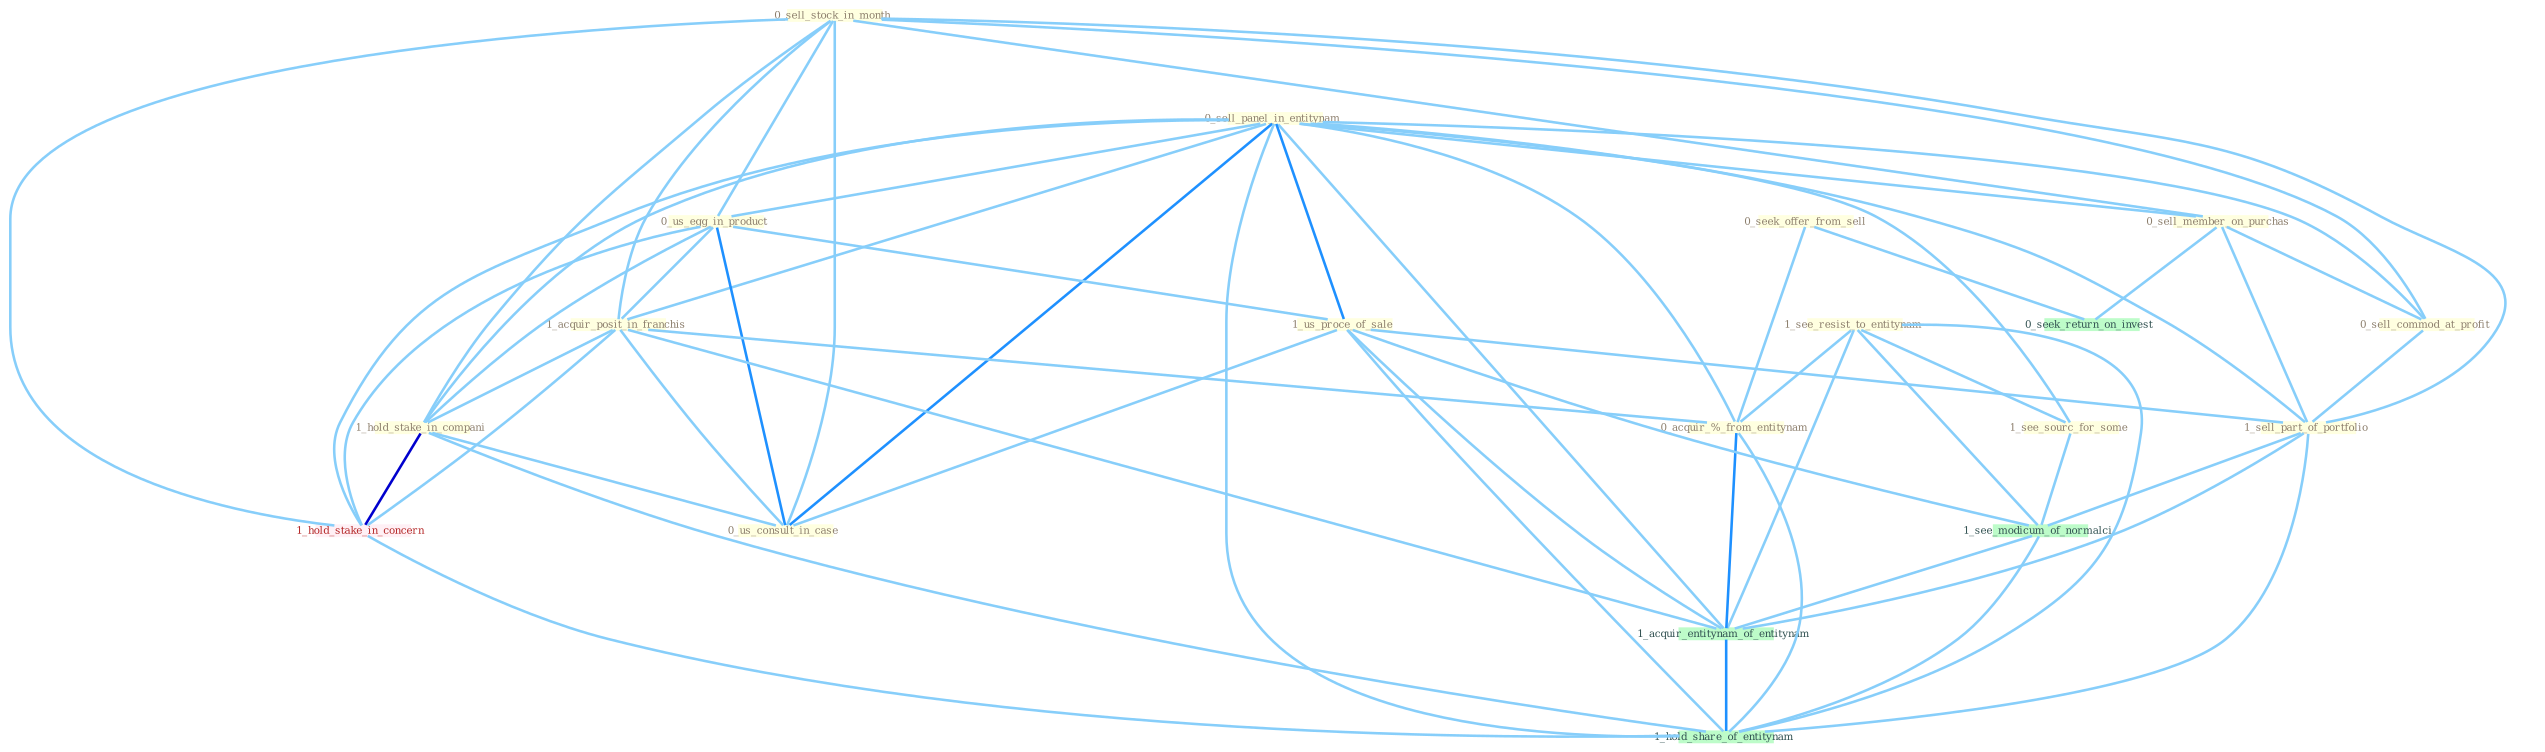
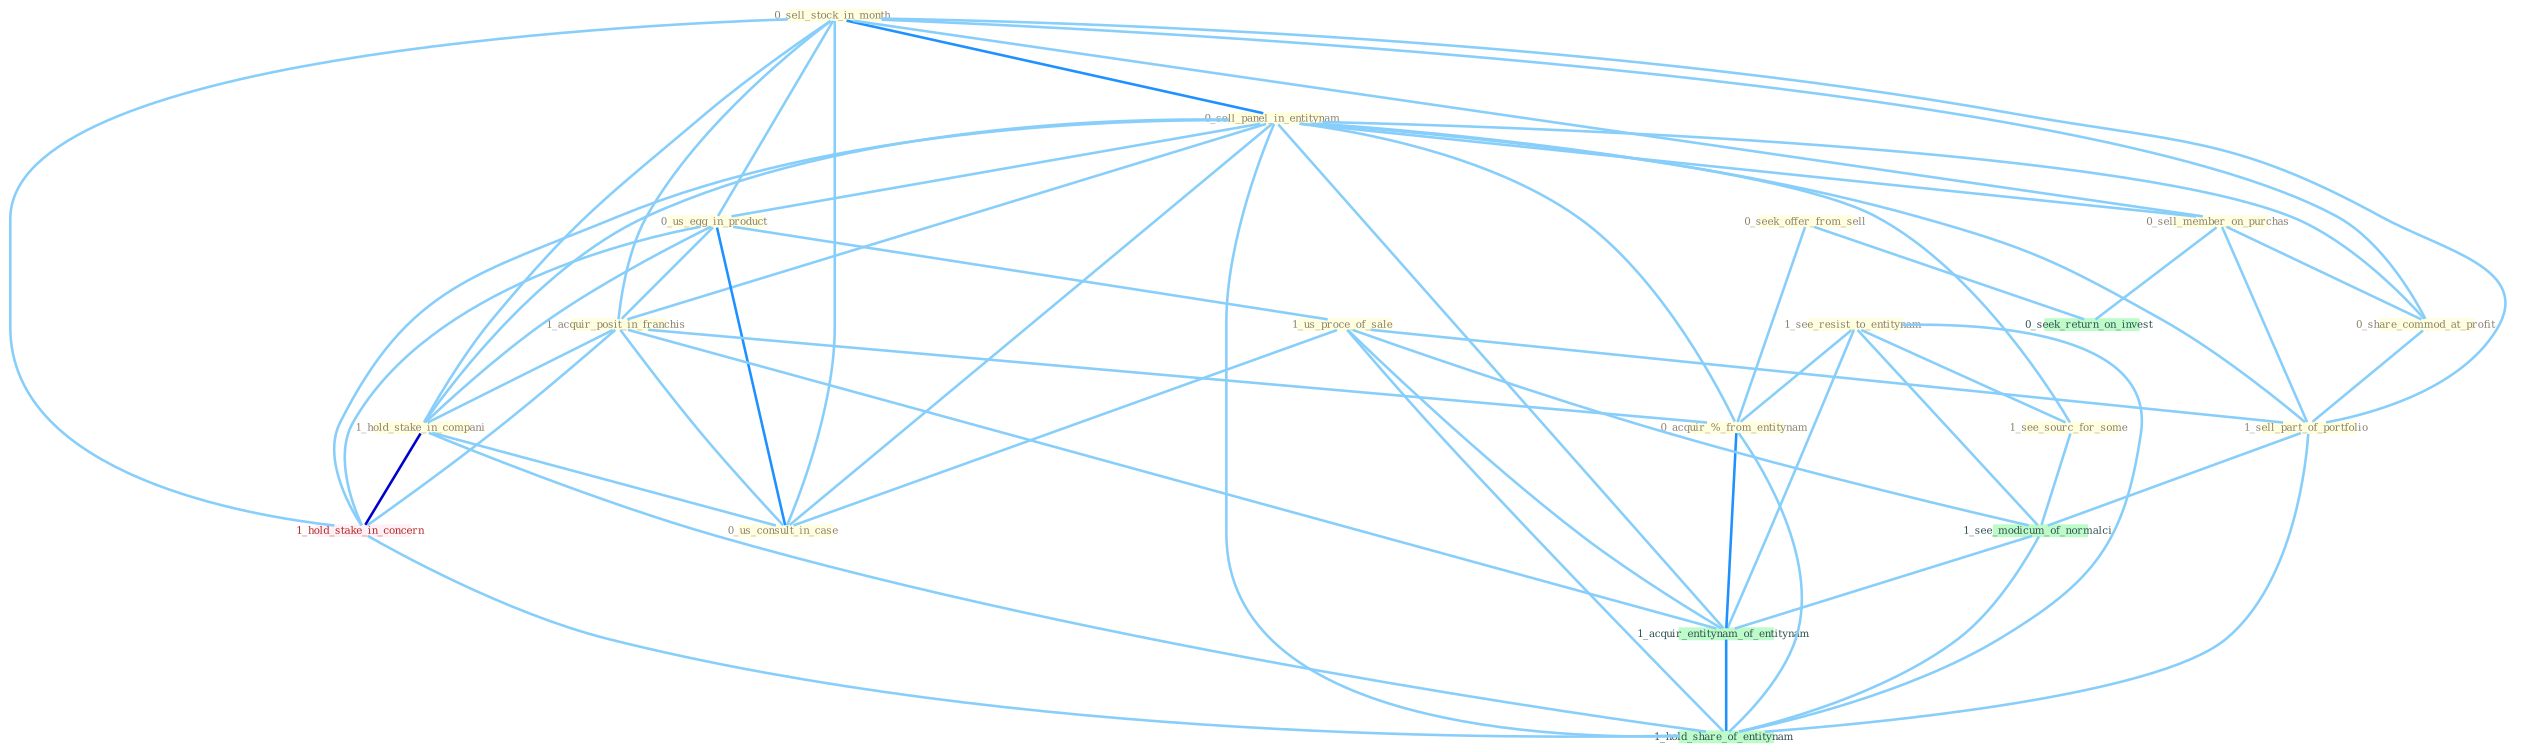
  graph {
    node [color="#ffffe0" fixedsize=true fontcolor="#8b7d6b" fontsize=4 shape=polygon style=filled]
    edge [color="#87cefa" w=1]
    "0_sell_stock_in_month " [height=.06 width=.5]
    "0_sell_panel_in_entitynam " [height=.06 width=.5]
    "1_see_resist_to_entitynam " [height=.06 width=.5]
    n4 [height=.06 label="0_seek_offer_from_sell" width=.5]
    "0_us_egg_in_product " [height=.06 width=.5]
    "0_sell_member_on_purchas " [height=.06 width=.5]
-   "0_sell_commod_at_profit " [height=.06 width=.5]
+   "0_sell_commod_at_profit " [height=.06 width=.5 label="0_share_commod_at_profit"]
    "1_acquir_posit_in_franchis " [height=.06 width=.5]
    "1_hold_stake_in_compani " [height=.06 width=.5]
    "1_see_sourc_for_some " [height=.06 width=.5]
    "0_acquir_%_from_entitynam " [height=.06 width=.5]
    "1_us_proce_of_sale " [height=.06 width=.5]
    "1_sell_part_of_portfolio " [height=.06 width=.5]
    "0_us_consult_in_case " [height=.06 width=.5]
    "1_hold_stake_in_concern " [color="#fff0f5" fontcolor="#b22222" height=.06 width=.5]
    "1_hold_share_of_entitynam " [color="#BDFCC9" fontcolor="#2f4f4f" height=.06 width=.5]
    "1_acquir_entitynam_of_entitynam " [color="#BDFCC9" fontcolor="#2f4f4f" height=.06 width=.5]
    "1_see_modicum_of_normalci " [color="#BDFCC9" fontcolor="#2f4f4f" height=.06 width=.5]
    "0_seek_return_on_invest " [color="#BDFCC9" fontcolor="#2f4f4f" height=.06 width=.5]
    subgraph sub_1 {
      "0_sell_stock_in_month "
      "0_sell_panel_in_entitynam "
      "1_see_resist_to_entitynam "
      n4
      "0_us_egg_in_product "
      "0_sell_member_on_purchas "
      "0_sell_commod_at_profit "
      "1_acquir_posit_in_franchis "
      "1_hold_stake_in_compani "
      "1_see_sourc_for_some "
      "0_acquir_%_from_entitynam "
      "1_us_proce_of_sale "
      "1_sell_part_of_portfolio "
      "0_us_consult_in_case "
    }
    subgraph sub_2 {
      "1_hold_stake_in_concern "
    }
-   "1_us_proce_of_sale " -- "0_sell_panel_in_entitynam " [color="#1e90ff" w=2]
+   "0_sell_stock_in_month " -- "0_sell_panel_in_entitynam " [color="#1e90ff" w=2]
    "0_sell_stock_in_month " -- "0_us_egg_in_product "
    "0_sell_stock_in_month " -- "0_sell_member_on_purchas "
    "0_sell_stock_in_month " -- "0_sell_commod_at_profit "
    "0_sell_stock_in_month " -- "1_acquir_posit_in_franchis "
    "0_sell_stock_in_month " -- "1_hold_stake_in_compani "
    "0_sell_stock_in_month " -- "1_sell_part_of_portfolio "
    "0_sell_stock_in_month " -- "0_us_consult_in_case "
    "0_sell_stock_in_month " -- "1_hold_stake_in_concern "
    "0_sell_panel_in_entitynam " -- "0_us_egg_in_product "
    "0_sell_panel_in_entitynam " -- "0_sell_member_on_purchas "
    "0_sell_panel_in_entitynam " -- "0_sell_commod_at_profit "
    "0_sell_panel_in_entitynam " -- "1_acquir_posit_in_franchis "
    "0_sell_panel_in_entitynam " -- "1_hold_stake_in_compani "
    "0_sell_panel_in_entitynam " -- "1_see_sourc_for_some "
    "0_sell_panel_in_entitynam " -- "0_acquir_%_from_entitynam "
    "0_sell_panel_in_entitynam " -- "1_sell_part_of_portfolio "
-   "0_sell_panel_in_entitynam " -- "0_us_consult_in_case " [color="#1e90ff"]
+   "0_sell_panel_in_entitynam " -- "0_us_consult_in_case "
    "0_sell_panel_in_entitynam " -- "1_hold_stake_in_concern "
    "0_sell_panel_in_entitynam " -- "1_hold_share_of_entitynam "
    "0_sell_panel_in_entitynam " -- "1_acquir_entitynam_of_entitynam "
    "1_see_resist_to_entitynam " -- "1_see_sourc_for_some "
    "1_see_resist_to_entitynam " -- "0_acquir_%_from_entitynam "
    "1_see_resist_to_entitynam " -- "1_hold_share_of_entitynam "
    "1_see_resist_to_entitynam " -- "1_acquir_entitynam_of_entitynam "
    "1_see_resist_to_entitynam " -- "1_see_modicum_of_normalci "
    n4 -- "0_acquir_%_from_entitynam "
    n4 -- "0_seek_return_on_invest "
    "0_us_egg_in_product " -- "1_acquir_posit_in_franchis "
    "0_us_egg_in_product " -- "1_hold_stake_in_compani "
    "0_us_egg_in_product " -- "1_us_proce_of_sale "
    "0_us_egg_in_product " -- "0_us_consult_in_case " [color="#1e90ff" w=2]
    "0_us_egg_in_product " -- "1_hold_stake_in_concern "
    "0_sell_member_on_purchas " -- "0_sell_commod_at_profit "
    "0_sell_member_on_purchas " -- "1_sell_part_of_portfolio "
    "0_sell_member_on_purchas " -- "0_seek_return_on_invest "
    "0_sell_commod_at_profit " -- "1_sell_part_of_portfolio "
    "1_acquir_posit_in_franchis " -- "1_hold_stake_in_compani "
    "1_acquir_posit_in_franchis " -- "0_acquir_%_from_entitynam "
    "1_acquir_posit_in_franchis " -- "0_us_consult_in_case "
    "1_acquir_posit_in_franchis " -- "1_hold_stake_in_concern "
    "1_acquir_posit_in_franchis " -- "1_acquir_entitynam_of_entitynam "
    "1_hold_stake_in_compani " -- "0_us_consult_in_case "
    "1_hold_stake_in_compani " -- "1_hold_stake_in_concern " [color="#0000cd" w=3]
    "1_hold_stake_in_compani " -- "1_hold_share_of_entitynam "
    "1_see_sourc_for_some " -- "1_see_modicum_of_normalci "
    "0_acquir_%_from_entitynam " -- "1_hold_share_of_entitynam "
    "0_acquir_%_from_entitynam " -- "1_acquir_entitynam_of_entitynam " [color="#1e90ff" w=2]
    "1_us_proce_of_sale " -- "1_sell_part_of_portfolio "
    "1_us_proce_of_sale " -- "0_us_consult_in_case "
    "1_us_proce_of_sale " -- "1_hold_share_of_entitynam "
    "1_us_proce_of_sale " -- "1_acquir_entitynam_of_entitynam "
    "1_us_proce_of_sale " -- "1_see_modicum_of_normalci "
    "1_sell_part_of_portfolio " -- "1_hold_share_of_entitynam "
-   "1_sell_part_of_portfolio " -- "1_acquir_entitynam_of_entitynam "
    "1_sell_part_of_portfolio " -- "1_see_modicum_of_normalci "
    "1_hold_stake_in_concern " -- "1_hold_share_of_entitynam "
    "1_acquir_entitynam_of_entitynam " -- "1_hold_share_of_entitynam " [color="#1e90ff" w=2]
    "1_see_modicum_of_normalci " -- "1_hold_share_of_entitynam "
    "1_see_modicum_of_normalci " -- "1_acquir_entitynam_of_entitynam "
  }
